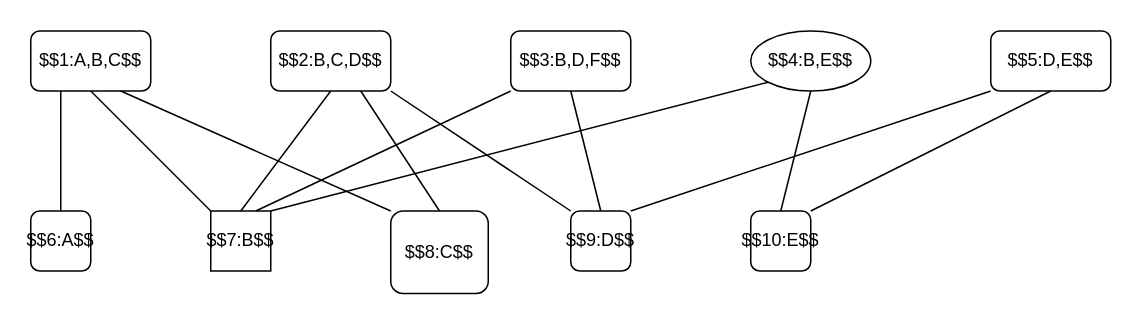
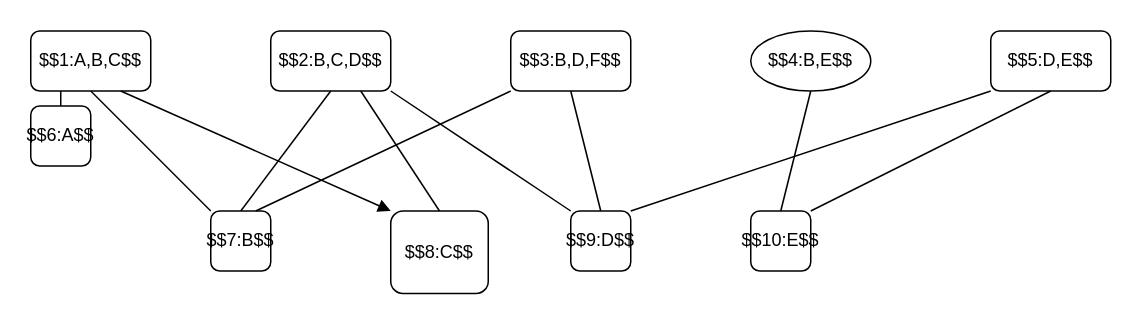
  <mxCell id="0" />
  <mxCell id="1" parent="0" />
  <mxCell id="2" value="$$1:A,B,C$$" style="rounded=1;whiteSpace=wrap;html=1;" parent="1" vertex="1"><mxGeometry x="20" y="20" width="80" height="40" as="geometry" /></mxCell>
  <mxCell id="3" value="$$2:B,C,D$$" style="rounded=1;whiteSpace=wrap;html=1;" parent="1" vertex="1"><mxGeometry x="180" y="20" width="80" height="40" as="geometry" /></mxCell>
  <mxCell id="4" value="$$4:B,E$$" style="ellipse;whiteSpace=wrap;html=1;" parent="1" vertex="1"><mxGeometry x="500" y="20" width="80" height="40" as="geometry" /></mxCell>
  <mxCell id="5" value="$$5:D,E$$" style="rounded=1;whiteSpace=wrap;html=1;" parent="1" vertex="1"><mxGeometry x="660" y="20" width="80" height="40" as="geometry" /></mxCell>
  <mxCell id="6" value="$$3:B,D,F$$" style="rounded=1;whiteSpace=wrap;html=1;" parent="1" vertex="1"><mxGeometry x="340" y="20" width="80" height="40" as="geometry" /></mxCell>
- <mxCell id="7" value="$$6:A$$" style="rounded=1;whiteSpace=wrap;html=1;" vertex="1" parent="1"><mxGeometry x="20" y="140" width="40" height="40" as="geometry" /></mxCell>
- <mxCell id="8" value="$$7:B$$" style="whiteSpace=wrap;html=1;rounded=0;" vertex="1" parent="1"><mxGeometry x="140" y="140" width="40" height="40" as="geometry" /></mxCell>
+ <mxCell id="7" value="$$6:A$$" style="rounded=1;whiteSpace=wrap;html=1;" vertex="1" parent="1"><mxGeometry x="20" y="70" width="40" height="40" as="geometry" /></mxCell>
+ <mxCell id="8" value="$$7:B$$" style="rounded=1;whiteSpace=wrap;html=1;" vertex="1" parent="1"><mxGeometry x="140" y="140" width="40" height="40" as="geometry" /></mxCell>
  <mxCell id="9" value="$$8:C$$" style="rounded=1;whiteSpace=wrap;html=1;" vertex="1" parent="1"><mxGeometry x="260" y="140" width="65" height="55" as="geometry" /></mxCell>
  <mxCell id="10" value="$$9:D$$" style="rounded=1;whiteSpace=wrap;html=1;" vertex="1" parent="1"><mxGeometry x="380" y="140" width="40" height="40" as="geometry" /></mxCell>
  <mxCell id="11" value="$$10:E$$" style="rounded=1;whiteSpace=wrap;html=1;" vertex="1" parent="1"><mxGeometry x="500" y="140" width="40" height="40" as="geometry" /></mxCell>
  <mxCell id="12" value="" style="endArrow=none;html=1;exitX=0.25;exitY=1;exitDx=0;exitDy=0;entryX=0.5;entryY=0;entryDx=0;entryDy=0;" edge="1" parent="1" source="2" target="7"><mxGeometry width="50" height="50" relative="1" as="geometry"><mxPoint x="340" y="170" as="sourcePoint" /><mxPoint x="390" y="120" as="targetPoint" /></mxGeometry></mxCell>
  <mxCell id="13" value="" style="endArrow=none;html=1;exitX=0.5;exitY=1;exitDx=0;exitDy=0;entryX=0;entryY=0;entryDx=0;entryDy=0;" edge="1" parent="1" source="2" target="8"><mxGeometry width="50" height="50" relative="1" as="geometry"><mxPoint x="340" y="170" as="sourcePoint" /><mxPoint x="390" y="120" as="targetPoint" /></mxGeometry></mxCell>
- <mxCell id="14" value="" style="endArrow=none;html=1;exitX=0.75;exitY=1;exitDx=0;exitDy=0;entryX=0;entryY=0;entryDx=0;entryDy=0;" edge="1" parent="1" source="2" target="9"><mxGeometry width="50" height="50" relative="1" as="geometry"><mxPoint x="340" y="170" as="sourcePoint" /><mxPoint x="390" y="120" as="targetPoint" /></mxGeometry></mxCell>
+ <mxCell id="14" value="" style="endArrow=block;html=1;exitX=0.75;exitY=1;exitDx=0;exitDy=0;entryX=0;entryY=0;entryDx=0;entryDy=0;" edge="1" parent="1" source="2" target="9"><mxGeometry width="50" height="50" relative="1" as="geometry"><mxPoint x="340" y="170" as="sourcePoint" /><mxPoint x="390" y="120" as="targetPoint" /></mxGeometry></mxCell>
  <mxCell id="15" value="" style="endArrow=none;html=1;exitX=0.5;exitY=0;exitDx=0;exitDy=0;entryX=0.5;entryY=1;entryDx=0;entryDy=0;" edge="1" parent="1" source="8" target="3"><mxGeometry width="50" height="50" relative="1" as="geometry"><mxPoint x="340" y="170" as="sourcePoint" /><mxPoint x="390" y="120" as="targetPoint" /></mxGeometry></mxCell>
  <mxCell id="16" value="" style="endArrow=none;html=1;exitX=0.75;exitY=1;exitDx=0;exitDy=0;entryX=0.5;entryY=0;entryDx=0;entryDy=0;" edge="1" parent="1" source="3" target="9"><mxGeometry width="50" height="50" relative="1" as="geometry"><mxPoint x="340" y="170" as="sourcePoint" /><mxPoint x="390" y="120" as="targetPoint" /></mxGeometry></mxCell>
  <mxCell id="17" value="" style="endArrow=none;html=1;exitX=1;exitY=1;exitDx=0;exitDy=0;entryX=0;entryY=0;entryDx=0;entryDy=0;" edge="1" parent="1" source="3" target="10"><mxGeometry width="50" height="50" relative="1" as="geometry"><mxPoint x="340" y="170" as="sourcePoint" /><mxPoint x="390" y="120" as="targetPoint" /></mxGeometry></mxCell>
  <mxCell id="18" value="" style="endArrow=none;html=1;exitX=0.75;exitY=0;exitDx=0;exitDy=0;entryX=0;entryY=1;entryDx=0;entryDy=0;" edge="1" parent="1" source="8" target="6"><mxGeometry width="50" height="50" relative="1" as="geometry"><mxPoint x="340" y="170" as="sourcePoint" /><mxPoint x="390" y="120" as="targetPoint" /></mxGeometry></mxCell>
- <mxCell id="19" value="" style="endArrow=none;html=1;exitX=1;exitY=0;exitDx=0;exitDy=0;entryX=0;entryY=1;entryDx=0;entryDy=0;" edge="1" parent="1" source="8" target="4"><mxGeometry width="50" height="50" relative="1" as="geometry"><mxPoint x="340" y="170" as="sourcePoint" /><mxPoint x="390" y="120" as="targetPoint" /></mxGeometry></mxCell>
  <mxCell id="20" value="" style="endArrow=none;html=1;exitX=0.5;exitY=1;exitDx=0;exitDy=0;entryX=0.5;entryY=0;entryDx=0;entryDy=0;" edge="1" parent="1" source="6" target="10"><mxGeometry width="50" height="50" relative="1" as="geometry"><mxPoint x="340" y="170" as="sourcePoint" /><mxPoint x="390" y="120" as="targetPoint" /></mxGeometry></mxCell>
  <mxCell id="21" value="" style="endArrow=none;html=1;entryX=0.5;entryY=1;entryDx=0;entryDy=0;exitX=0.5;exitY=0;exitDx=0;exitDy=0;" edge="1" parent="1" source="11" target="4"><mxGeometry width="50" height="50" relative="1" as="geometry"><mxPoint x="340" y="170" as="sourcePoint" /><mxPoint x="390" y="120" as="targetPoint" /></mxGeometry></mxCell>
  <mxCell id="22" value="" style="endArrow=none;html=1;exitX=0;exitY=1;exitDx=0;exitDy=0;entryX=1;entryY=0;entryDx=0;entryDy=0;" edge="1" parent="1" source="5" target="10"><mxGeometry width="50" height="50" relative="1" as="geometry"><mxPoint x="340" y="170" as="sourcePoint" /><mxPoint x="390" y="120" as="targetPoint" /></mxGeometry></mxCell>
  <mxCell id="23" value="" style="endArrow=none;html=1;exitX=0.5;exitY=1;exitDx=0;exitDy=0;entryX=1;entryY=0;entryDx=0;entryDy=0;" edge="1" parent="1" source="5" target="11"><mxGeometry width="50" height="50" relative="1" as="geometry"><mxPoint x="340" y="170" as="sourcePoint" /><mxPoint x="390" y="120" as="targetPoint" /></mxGeometry></mxCell>
